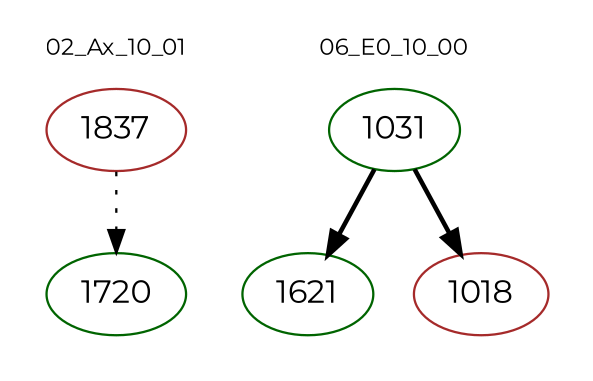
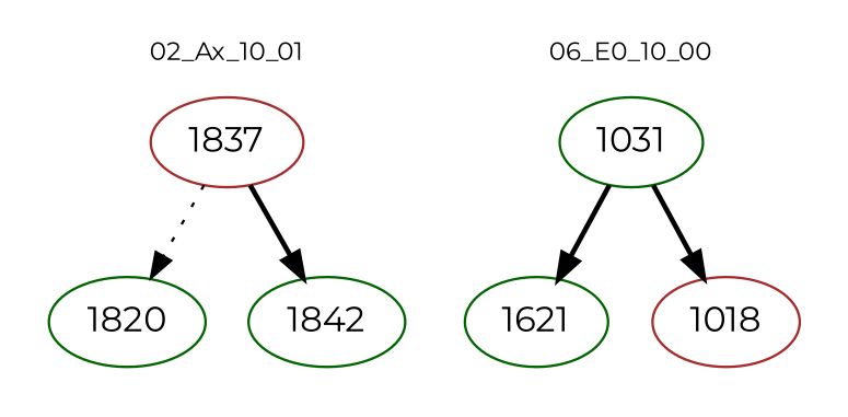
  digraph {
    fontname=Montserrat
    node [color=darkgreen fontname=Montserrat]
    edge [color=black fontname=Montserrat style=bold]
    n1 [color=brown label=1837]
-   n2 [label=1720]
+   n2 [label=1820]
+   n3 [label=1842]
    n4 [label=1031]
    n5 [label=1621]
    n6 [color=brown label=1018]
    subgraph cluster_1 {
      color=white
      fontsize=10
      label="02_Ax_10_01"
      n1
      n2
+     n3
    }
    subgraph cluster_2 {
      color=white
      fontsize=10
      label="06_E0_10_00"
      n4
      n5
      n6
    }
    n1 -> n2 [style=dotted]
+   n1 -> n3
    n4 -> n5
    n4 -> n6
  }
